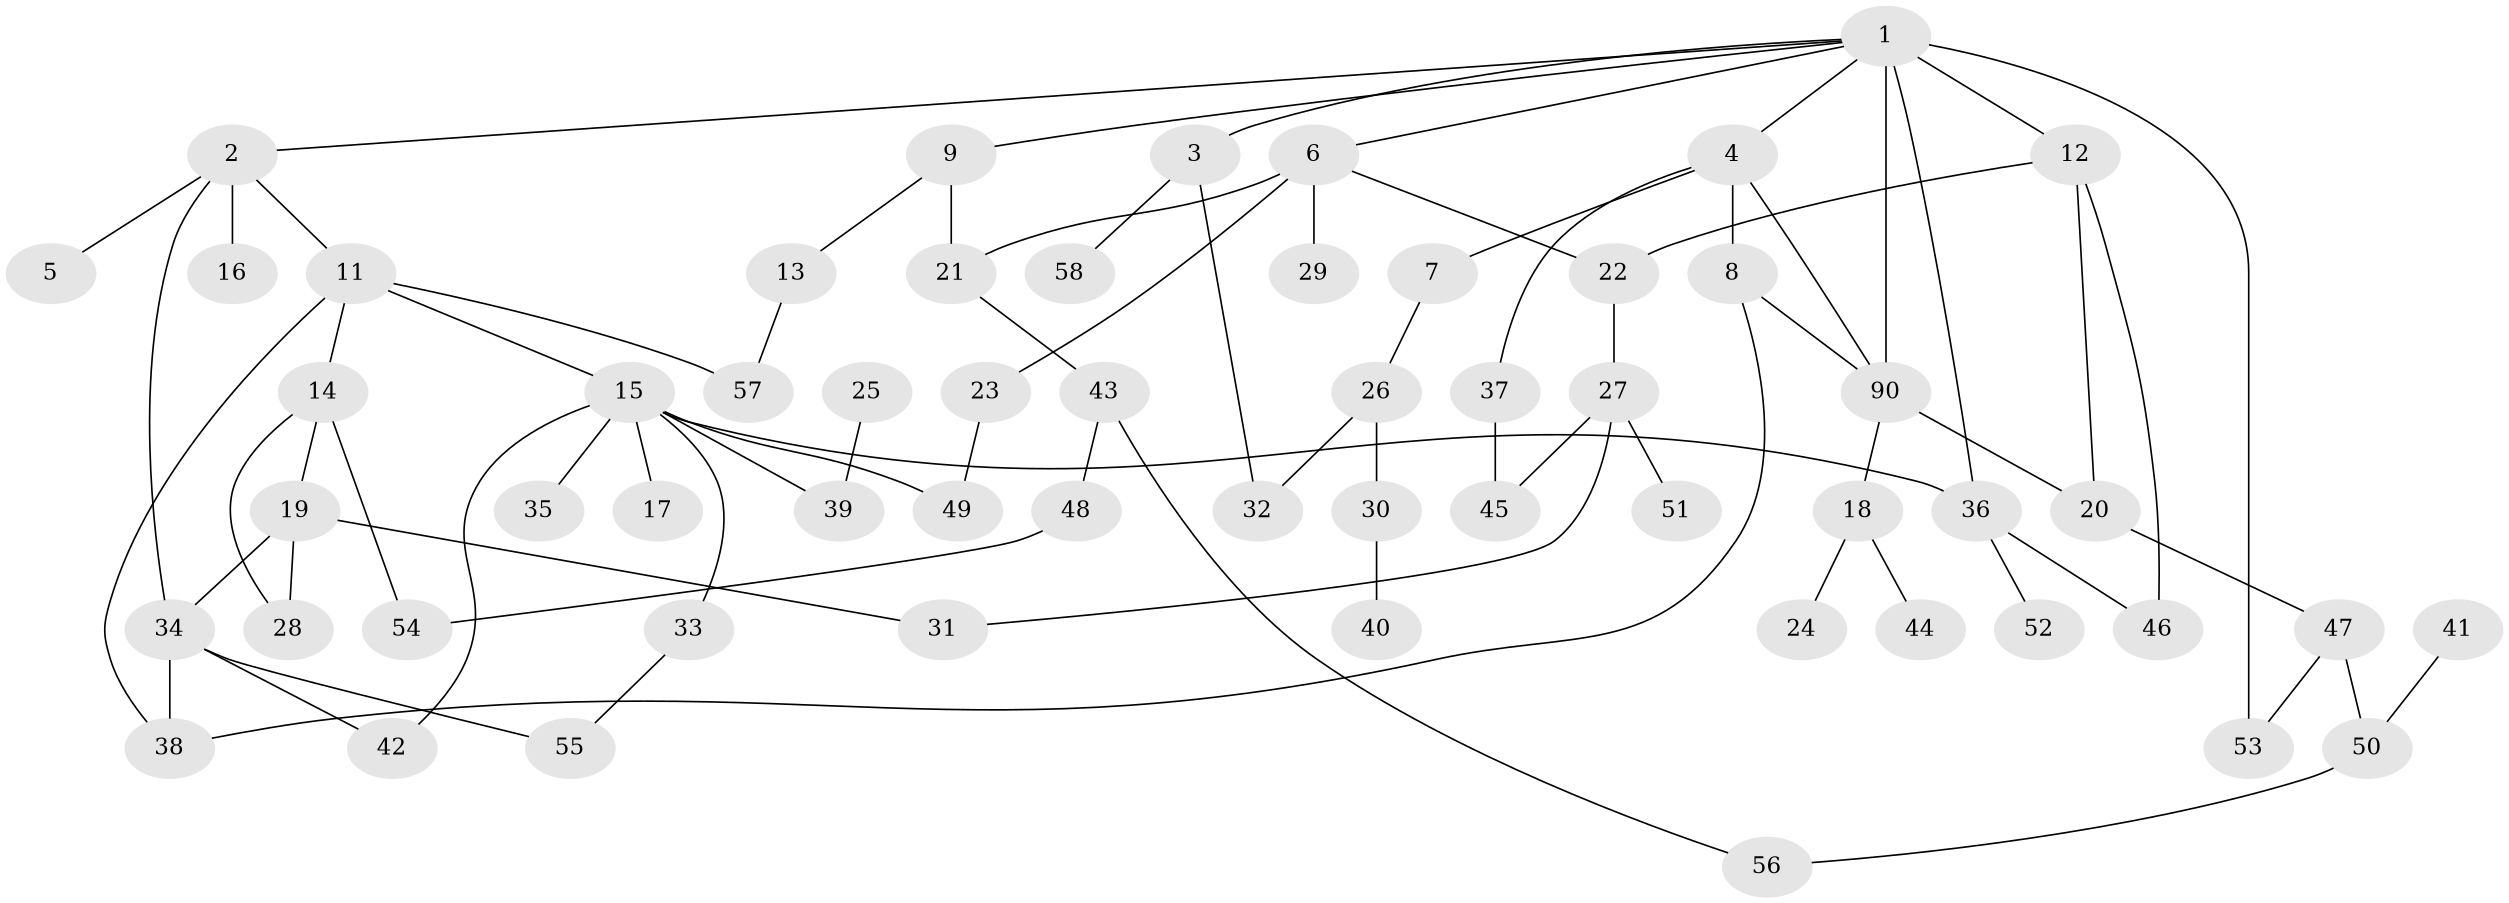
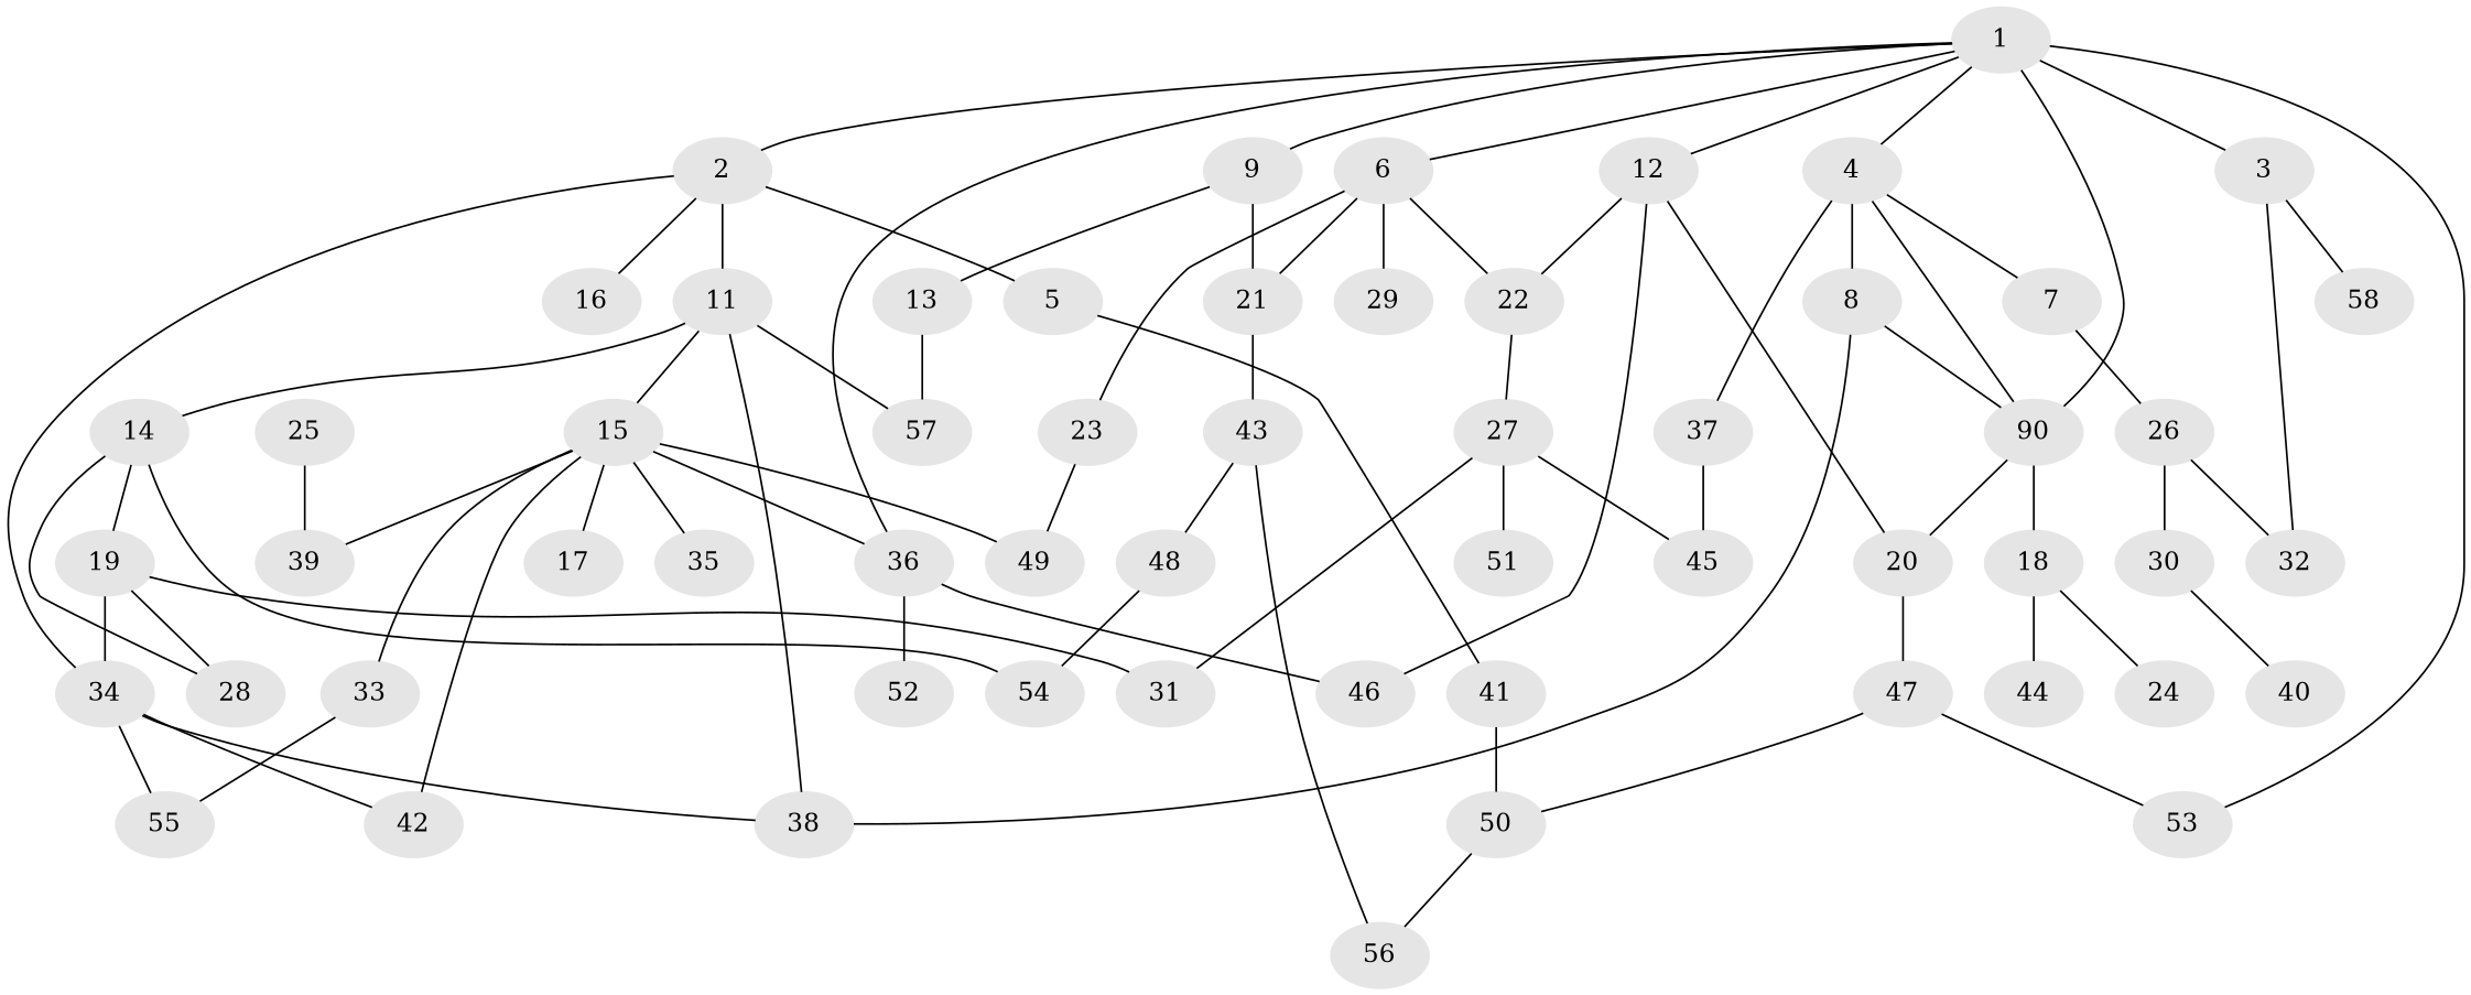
  graph {
    node [color=gray90 style=filled]
    edge [weight=1.0]
    1
    2
    3
    4
    6
    9
    n7 [label=90]
    12
    36
    53
    5
    11
    16
    34
    32
    58
    7
    8
    37
    21
    22
    23
    29
    13
    18
    20
    46
    52
    41
    38
    14
    15
    57
    42
    55
    26
    45
    50
    43
    27
    49
    30
    24
    44
    47
    19
    28
    54
    17
    33
    35
    39
    31
    25
    48
    56
    51
    40
    1 -- 2
    1 -- 3
    1 -- 4
    1 -- 6
    1 -- 9
    1 -- n7 [weight=4.0]
    1 -- 12
    1 -- 36
    1 -- 53
    2 -- 5
    2 -- 11
    2 -- 16
    2 -- 34
    3 -- 32
    3 -- 58
    4 -- n7
    4 -- 7
    4 -- 8 [weight=3.0]
    4 -- 37
    6 -- 21
    6 -- 22
    6 -- 23
    6 -- 29 [weight=3.0]
    9 -- 21
    9 -- 13
    n7 -- 18
    n7 -- 20
    12 -- 22
    12 -- 20
    12 -- 46
    36 -- 46
    36 -- 52
+   5 -- 41
    11 -- 38
    11 -- 14
    11 -- 15
    11 -- 57
    34 -- 38
    34 -- 42
    34 -- 55
    7 -- 26
    8 -- n7
    8 -- 38
    37 -- 45
    21 -- 43
    22 -- 27
    23 -- 49
    13 -- 57
    18 -- 24
    18 -- 44
    20 -- 47
    41 -- 50
    14 -- 19
    14 -- 28
    14 -- 54
    15 -- 36
    15 -- 42
    15 -- 49
    15 -- 17
    15 -- 33
    15 -- 35
    15 -- 39
    26 -- 32
    26 -- 30
    50 -- 56
    43 -- 48
    43 -- 56
    27 -- 45
    27 -- 31
    27 -- 51
    30 -- 40
    47 -- 53
    47 -- 50
    19 -- 34
    19 -- 28
    19 -- 31
    33 -- 55
    25 -- 39
    48 -- 54
  }
